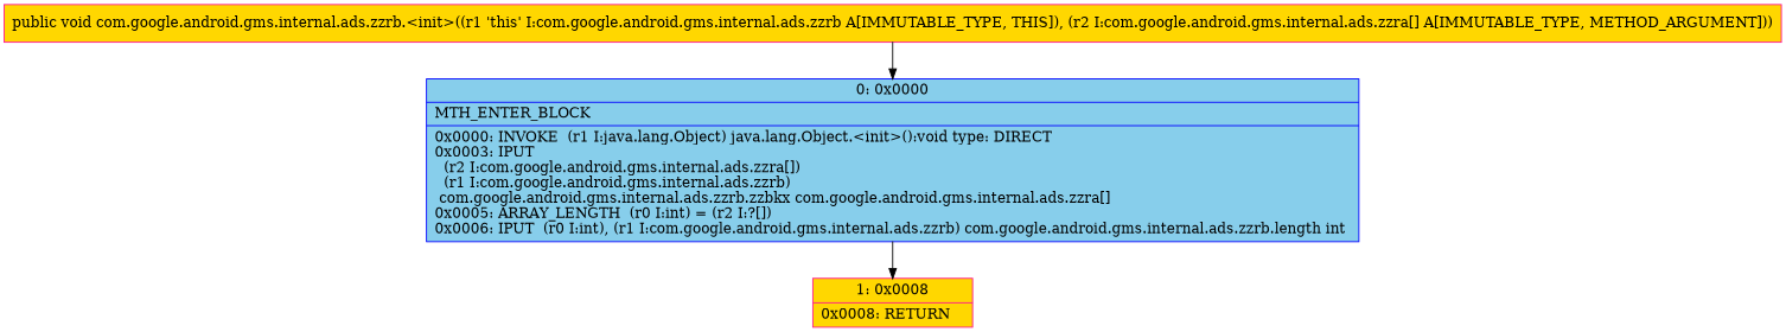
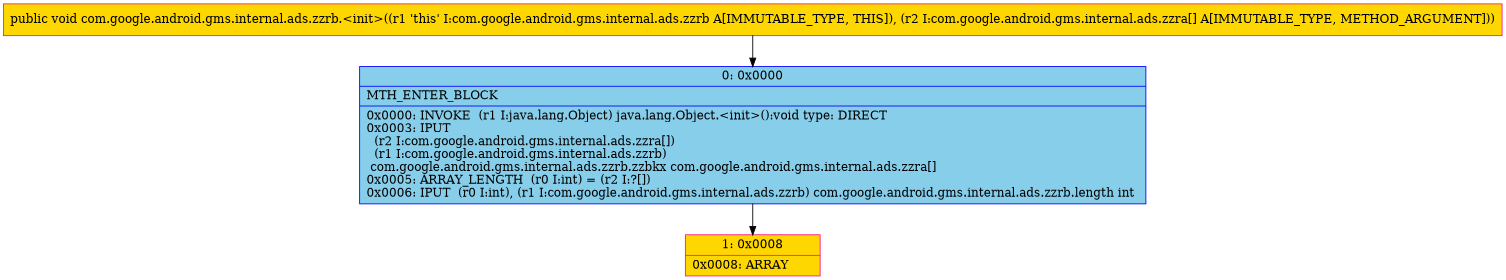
  digraph {
    node [shape=record style=filled fillcolor=gold color=deeppink]
    n1 [label="{0\:\ 0x0000|MTH_ENTER_BLOCK\l|0x0000: INVOKE  (r1 I:java.lang.Object) java.lang.Object.\<init\>():void type: DIRECT \l0x0003: IPUT  \l  (r2 I:com.google.android.gms.internal.ads.zzra[])\l  (r1 I:com.google.android.gms.internal.ads.zzrb)\l com.google.android.gms.internal.ads.zzrb.zzbkx com.google.android.gms.internal.ads.zzra[] \l0x0005: ARRAY_LENGTH  (r0 I:int) = (r2 I:?[]) \l0x0006: IPUT  (r0 I:int), (r1 I:com.google.android.gms.internal.ads.zzrb) com.google.android.gms.internal.ads.zzrb.length int \l}" fillcolor=skyblue color=blue]
-   n2 [label="{1\:\ 0x0008|0x0008: RETURN   \l}"]
+   n2 [label="{1\:\ 0x0008|0x0008: ARRAY   \l}"]
    n3 [label="{public void com.google.android.gms.internal.ads.zzrb.\<init\>((r1 'this' I:com.google.android.gms.internal.ads.zzrb A[IMMUTABLE_TYPE, THIS]), (r2 I:com.google.android.gms.internal.ads.zzra[] A[IMMUTABLE_TYPE, METHOD_ARGUMENT])) }"]
    n1 -> n2
    n3 -> n1
  }
